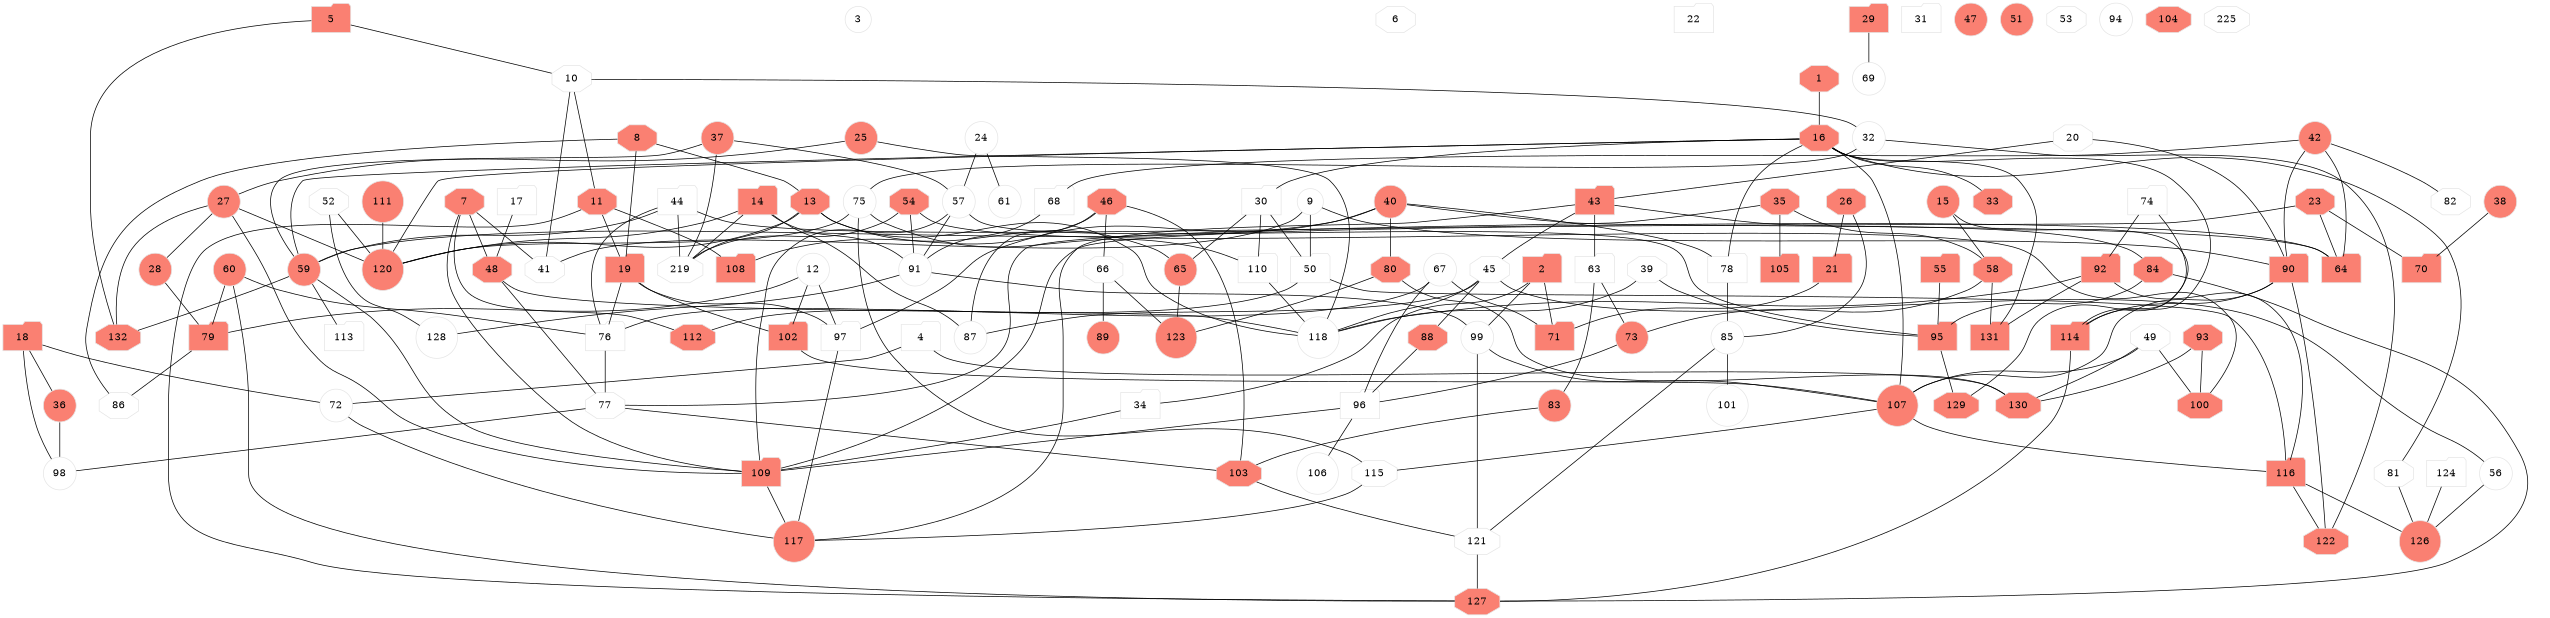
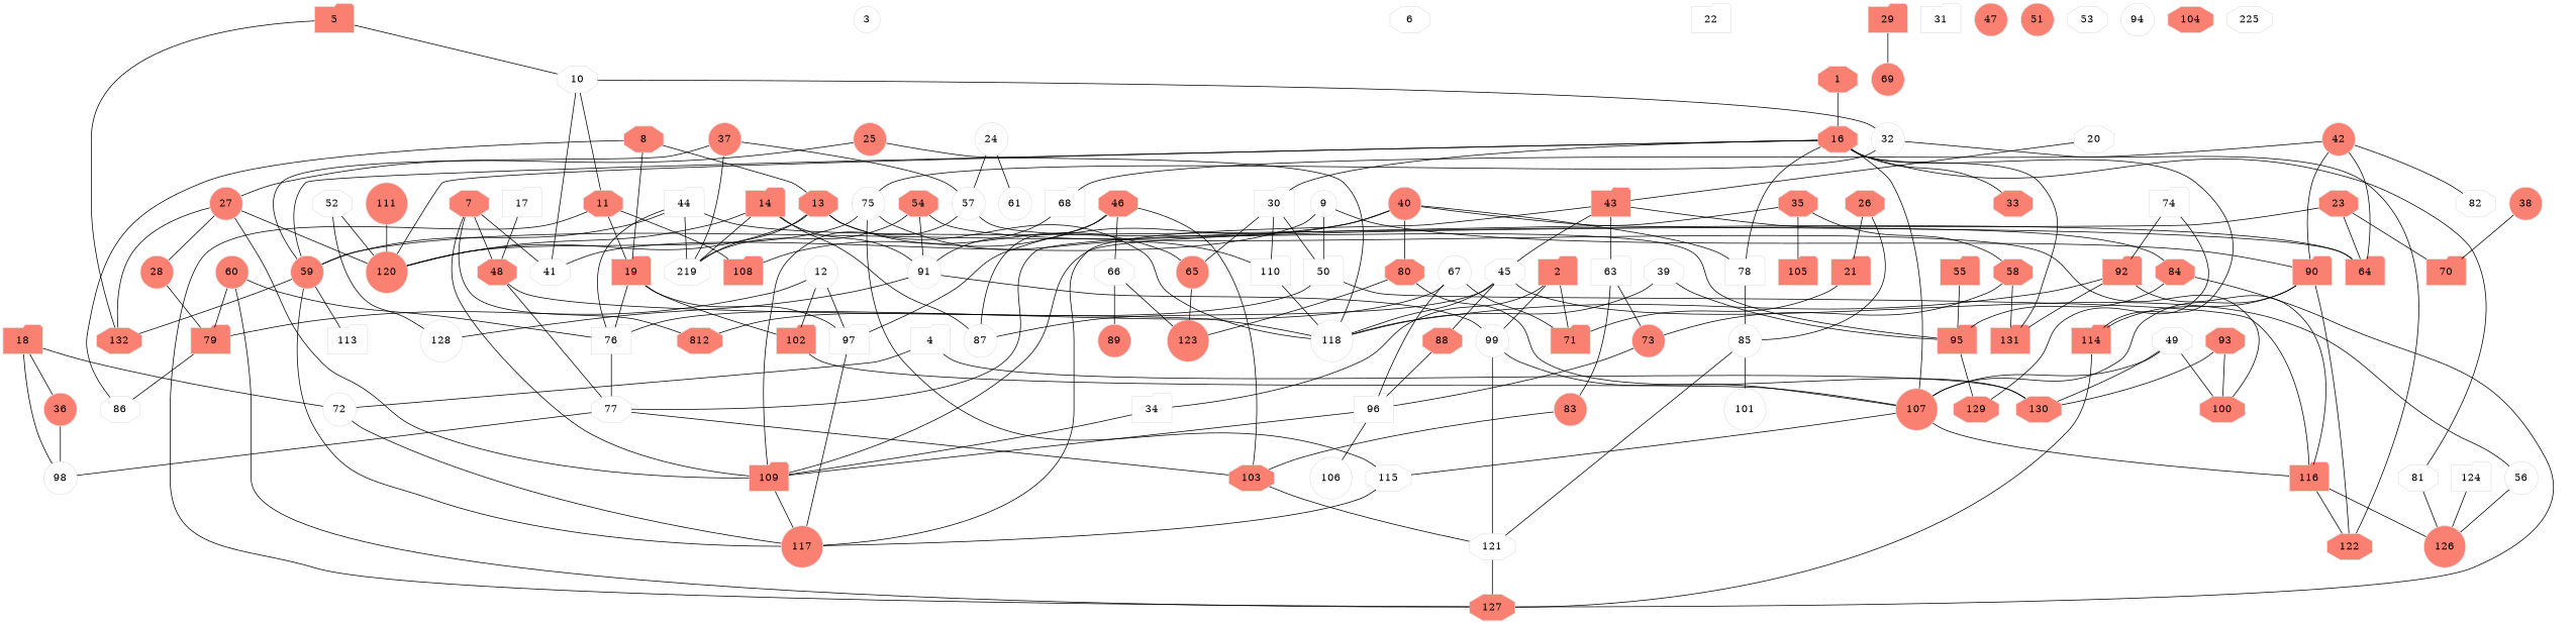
  graph {
    node [color=gray90 fillcolor=salmon shape=octagon style=filled]
    1
    16
    120 [shape=circle]
    114 [shape=folder]
    30 [fillcolor=white shape=folder]
    33
    59 [shape=circle]
    78 [fillcolor=white shape=folder]
    81 [fillcolor=white]
    107 [shape=circle]
    131 [shape=folder]
    2 [shape=folder]
    34 [fillcolor=white shape=folder]
    71 [shape=folder]
    99 [fillcolor=white shape=circle]
    109 [shape=folder]
    121 [fillcolor=white]
    3 [fillcolor=white shape=circle]
    4 [fillcolor=white shape=folder]
    72 [fillcolor=white shape=circle]
    130
    117 [shape=circle]
    5 [shape=folder]
    10 [fillcolor=white]
    132
    41 [fillcolor=white]
    11
    32 [fillcolor=white shape=circle]
    6 [fillcolor=white]
    7
    48
-   112
+   112 [label=812]
    118 [fillcolor=white shape=circle]
    77 [fillcolor=white]
    8
    13
    19 [shape=folder]
    86 [fillcolor=white]
    65 [shape=circle]
    n40 [fillcolor=white label=219]
    97 [fillcolor=white shape=folder]
    102 [shape=folder]
    76 [fillcolor=white shape=folder]
    9 [fillcolor=white shape=circle]
    50 [fillcolor=white shape=folder]
    90 [shape=folder]
    116 [shape=folder]
    122
    108 [shape=folder]
    127
    75 [fillcolor=white shape=circle]
    12 [fillcolor=white shape=circle]
    79 [shape=folder]
    123 [shape=circle]
    14 [shape=folder]
    87 [fillcolor=white shape=circle]
    91 [fillcolor=white shape=circle]
    128 [fillcolor=white shape=circle]
-   15 [shape=circle]
    58
    73 [shape=circle]
    110 [fillcolor=white shape=folder]
    113 [fillcolor=white shape=folder]
    85 [fillcolor=white shape=circle]
    126 [shape=circle]
    115 [fillcolor=white]
    17 [fillcolor=white shape=folder]
    18 [shape=folder]
    36 [shape=circle]
    98 [fillcolor=white shape=circle]
    20 [fillcolor=white]
    43 [shape=folder]
    45 [fillcolor=white]
    63 [fillcolor=white shape=folder]
    84
    21 [shape=folder]
    22 [fillcolor=white shape=folder]
    23
    64 [shape=folder]
    70 [shape=folder]
    24 [fillcolor=white shape=circle]
    57 [fillcolor=white shape=circle]
    61 [fillcolor=white shape=circle]
    95 [shape=folder]
    25 [shape=circle]
    27 [shape=circle]
    28 [shape=circle]
    26
    101 [fillcolor=white shape=circle]
    29 [shape=folder]
-   69 [fillcolor=white shape=circle]
+   69 [shape=circle]
    31 [fillcolor=white shape=folder]
    35
    105 [shape=folder]
    103
    37 [shape=circle]
    38 [shape=circle]
    39 [fillcolor=white]
    129
    40 [shape=circle]
    80
    42 [shape=circle]
    68 [fillcolor=white shape=folder]
    82 [fillcolor=white]
    56 [fillcolor=white shape=circle]
    88
    54
    100
    83 [shape=circle]
    44 [fillcolor=white shape=folder]
    96 [fillcolor=white shape=folder]
    46
    66 [fillcolor=white]
    89 [shape=circle]
    47 [shape=circle]
    49 [fillcolor=white]
    51 [shape=circle]
    52 [fillcolor=white]
    53 [fillcolor=white]
    55 [shape=folder]
    60 [shape=circle]
    67 [fillcolor=white shape=circle]
    106 [fillcolor=white shape=circle]
    74 [fillcolor=white shape=folder]
    92 [shape=folder]
    93
    94 [fillcolor=white shape=circle]
    104
    111 [shape=circle]
    124 [fillcolor=white shape=folder]
    n131 [fillcolor=white label=225]
    1 -- 16
    16 -- 120
    16 -- 114
    16 -- 30
    16 -- 33
    16 -- 59
    16 -- 78
    16 -- 81
    16 -- 107
    16 -- 131
    114 -- 127
    30 -- 65
    30 -- 50
    30 -- 110
-   59 -- 109
+   59 -- 117
    59 -- 132
    59 -- 113
    78 -- 85
    81 -- 126
    107 -- 116
    107 -- 115
    2 -- 34
    2 -- 71
    2 -- 99
    34 -- 109
    99 -- 107
    99 -- 121
    109 -- 117
    121 -- 127
    4 -- 72
    4 -- 130
    72 -- 117
    5 -- 10
    5 -- 132
    10 -- 41
    10 -- 11
    10 -- 32
    11 -- 19
    11 -- 108
    11 -- 127
    32 -- 122
    32 -- 75
    7 -- 109
    7 -- 41
    7 -- 48
    7 -- 112
    48 -- 118
    48 -- 77
    77 -- 98
    77 -- 103
    8 -- 13
    8 -- 19
    8 -- 86
    13 -- 120
    13 -- 118
    13 -- 65
    13 -- n40
    19 -- 97
    19 -- 102
    19 -- 76
    65 -- 123
    97 -- 117
    102 -- 107
    76 -- 77
    9 -- 41
    9 -- 50
    9 -- 90
    50 -- 76
    50 -- 116
    90 -- 114
    90 -- 107
    90 -- 122
    116 -- 122
    116 -- 126
    75 -- 120
    75 -- 110
    75 -- 115
    12 -- 97
    12 -- 102
    12 -- 79
    79 -- 86
    14 -- 120
    14 -- n40
    14 -- 87
    14 -- 91
    91 -- 99
    91 -- 128
-   15 -- 114
-   15 -- 58
    58 -- 131
    58 -- 73
    73 -- 96
    110 -- 118
    85 -- 121
    85 -- 101
    115 -- 117
    17 -- 48
    18 -- 72
    18 -- 36
    18 -- 98
    36 -- 98
-   20 -- 90
    20 -- 43
    43 -- 117
    43 -- 45
    43 -- 63
    43 -- 84
    45 -- 118
    45 -- 87
    45 -- 56
    45 -- 88
    63 -- 73
    63 -- 83
    84 -- 127
    84 -- 95
    21 -- 71
    23 -- 109
    23 -- 64
    23 -- 70
    24 -- 57
    24 -- 61
    57 -- 109
-   57 -- 91
    57 -- 95
    95 -- 129
    25 -- 118
    25 -- 27
    27 -- 120
    27 -- 109
    27 -- 132
    27 -- 28
    28 -- 79
    26 -- 85
    26 -- 21
    29 -- 69
    35 -- 77
    35 -- 58
    35 -- 105
    103 -- 121
    37 -- 59
    37 -- n40
    37 -- 57
    38 -- 70
    39 -- 118
    39 -- 95
    40 -- 59
    40 -- 78
    40 -- 97
    40 -- 64
    40 -- 80
    80 -- 130
    80 -- 123
    42 -- 90
    42 -- 64
    42 -- 68
    42 -- 82
    68 -- 91
    56 -- 126
    88 -- 96
    54 -- n40
    54 -- 91
    54 -- 100
    83 -- 103
    44 -- 59
    44 -- n40
    44 -- 76
    44 -- 64
    96 -- 109
    96 -- 106
    46 -- 108
    46 -- 87
    46 -- 103
    46 -- 66
    66 -- 123
    66 -- 89
    49 -- 107
    49 -- 130
    49 -- 100
    52 -- 120
    52 -- 128
    55 -- 95
    60 -- 76
    60 -- 127
    60 -- 79
    67 -- 71
    67 -- 112
    67 -- 96
    74 -- 129
    74 -- 92
    92 -- 131
    92 -- 118
    92 -- 116
    93 -- 130
    93 -- 100
    111 -- 120
    124 -- 126
  }
